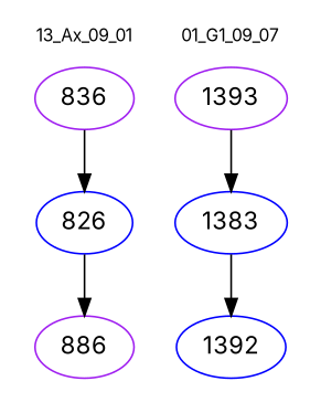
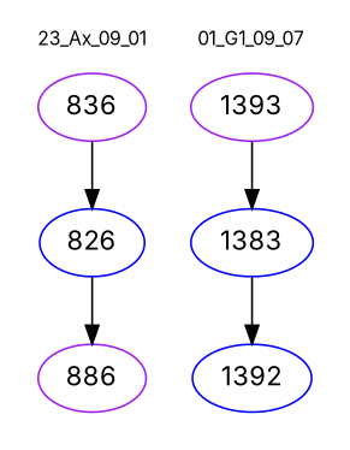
  digraph {
    fontname=Inter
    node [color=purple fontname=Inter]
    edge [color=black fontname=Inter]
    n1 [label=836]
    n2 [color=blue label=826]
    n3 [label=886]
    n4 [label=1393]
    n5 [color=blue label=1383]
    n6 [color=blue label=1392]
    subgraph cluster_1 {
      color=white
      fontsize=10
-     label="13_Ax_09_01"
+     label="23_Ax_09_01"
      n1
      n2
      n3
    }
    subgraph cluster_2 {
      color=white
      fontsize=10
      label="01_G1_09_07"
      n4
      n5
      n6
    }
    n1 -> n2
    n2 -> n3
    n4 -> n5
    n5 -> n6
  }
